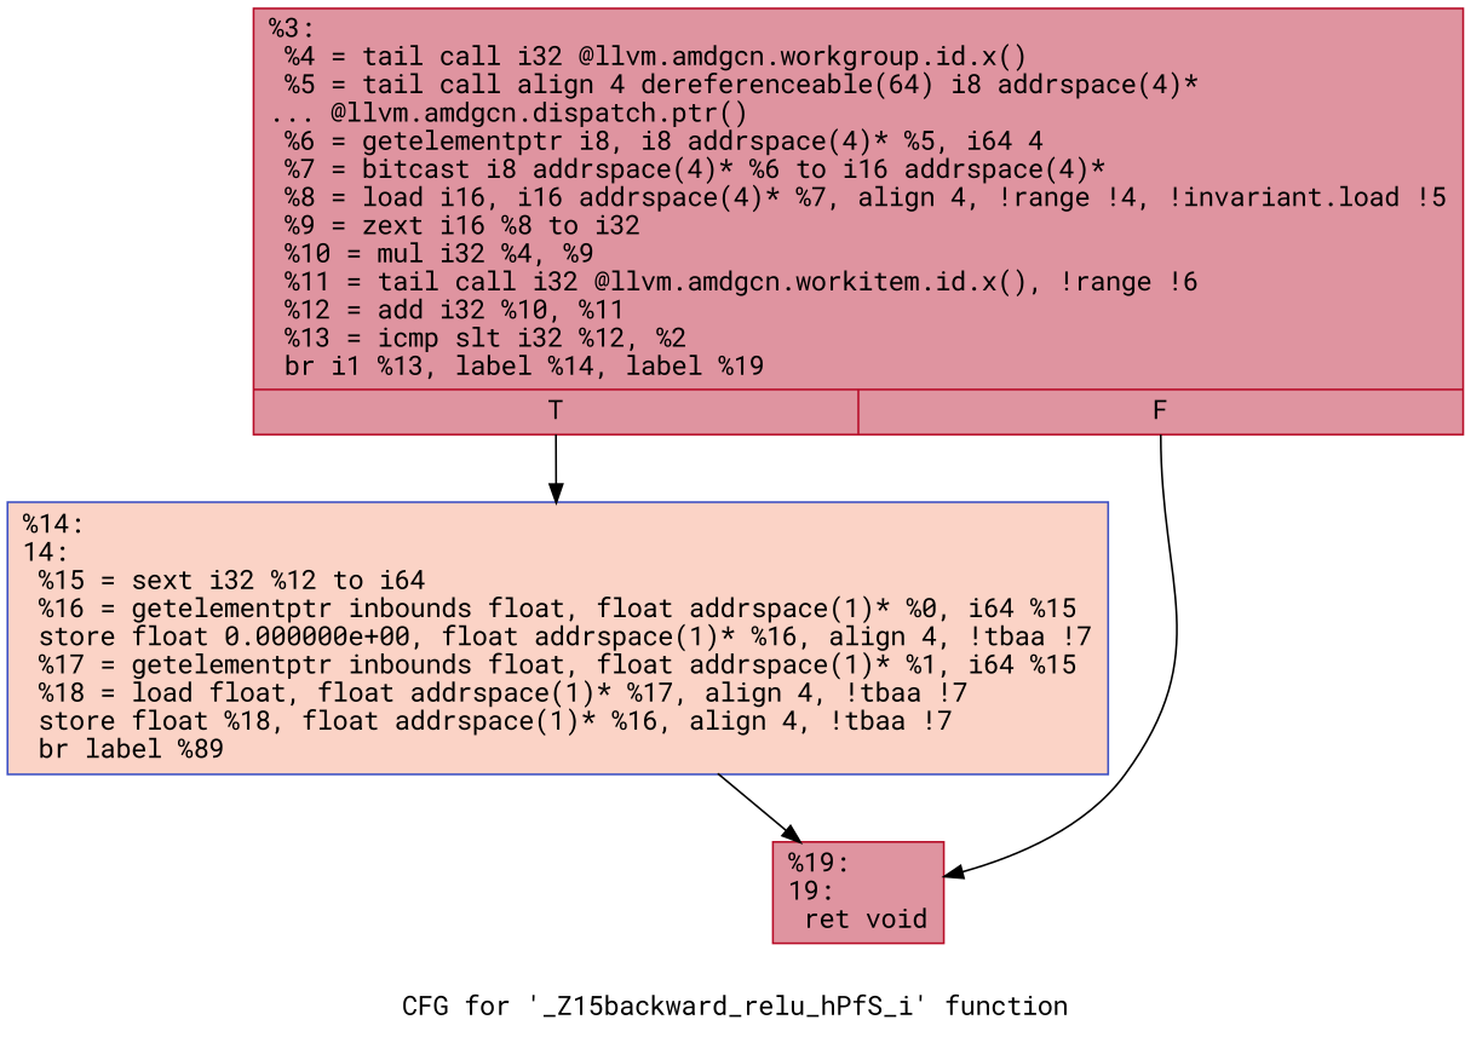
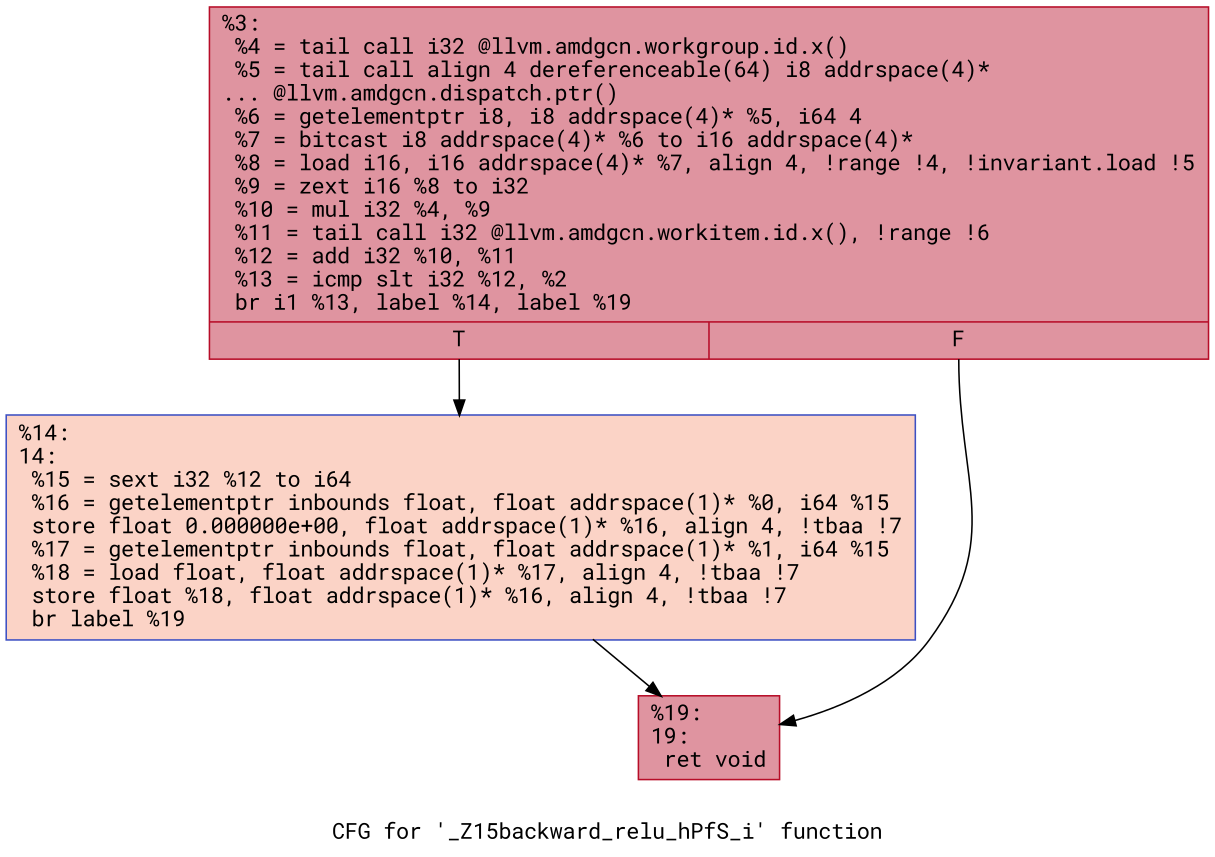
  digraph {
    label="CFG for '_Z15backward_relu_hPfS_i' function"
    fontname="Roboto Mono"
    node [color="#b70d28ff" fillcolor="#b70d2870" shape=record style=filled fontname="Roboto Mono"]
    edge [fontname="Roboto Mono"]
    n1 [label="{%3:\l  %4 = tail call i32 @llvm.amdgcn.workgroup.id.x()\l  %5 = tail call align 4 dereferenceable(64) i8 addrspace(4)*\l... @llvm.amdgcn.dispatch.ptr()\l  %6 = getelementptr i8, i8 addrspace(4)* %5, i64 4\l  %7 = bitcast i8 addrspace(4)* %6 to i16 addrspace(4)*\l  %8 = load i16, i16 addrspace(4)* %7, align 4, !range !4, !invariant.load !5\l  %9 = zext i16 %8 to i32\l  %10 = mul i32 %4, %9\l  %11 = tail call i32 @llvm.amdgcn.workitem.id.x(), !range !6\l  %12 = add i32 %10, %11\l  %13 = icmp slt i32 %12, %2\l  br i1 %13, label %14, label %19\l|{<s0>T|<s1>F}}"]
-   n2 [color="#3d50c3ff" fillcolor="#f59c7d70" label="{%14:\l14:                                               \l  %15 = sext i32 %12 to i64\l  %16 = getelementptr inbounds float, float addrspace(1)* %0, i64 %15\l  store float 0.000000e+00, float addrspace(1)* %16, align 4, !tbaa !7\l  %17 = getelementptr inbounds float, float addrspace(1)* %1, i64 %15\l  %18 = load float, float addrspace(1)* %17, align 4, !tbaa !7\l  store float %18, float addrspace(1)* %16, align 4, !tbaa !7\l  br label %89\l}"]
+   n2 [color="#3d50c3ff" fillcolor="#f59c7d70" label="{%14:\l14:                                               \l  %15 = sext i32 %12 to i64\l  %16 = getelementptr inbounds float, float addrspace(1)* %0, i64 %15\l  store float 0.000000e+00, float addrspace(1)* %16, align 4, !tbaa !7\l  %17 = getelementptr inbounds float, float addrspace(1)* %1, i64 %15\l  %18 = load float, float addrspace(1)* %17, align 4, !tbaa !7\l  store float %18, float addrspace(1)* %16, align 4, !tbaa !7\l  br label %19\l}"]
    n3 [label="{%19:\l19:                                               \l  ret void\l}"]
    n1 -> n2 [tailport=s0]
    n1 -> n3 [tailport=s1]
    n2 -> n3
  }
